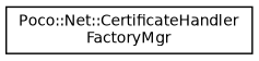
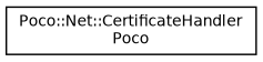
  digraph {
    rankdir=LR
-   n1 [color=black fillcolor=white fontname=Helvetica fontsize=10 height=0.2 label="Poco::Net::CertificateHandler\lFactoryMgr" shape=record style=filled width=0.4]
+   n1 [color=black fillcolor=white fontname=Helvetica fontsize=10 height=0.2 label="Poco::Net::CertificateHandler\lPoco" shape=record style=filled width=0.4]
  }
